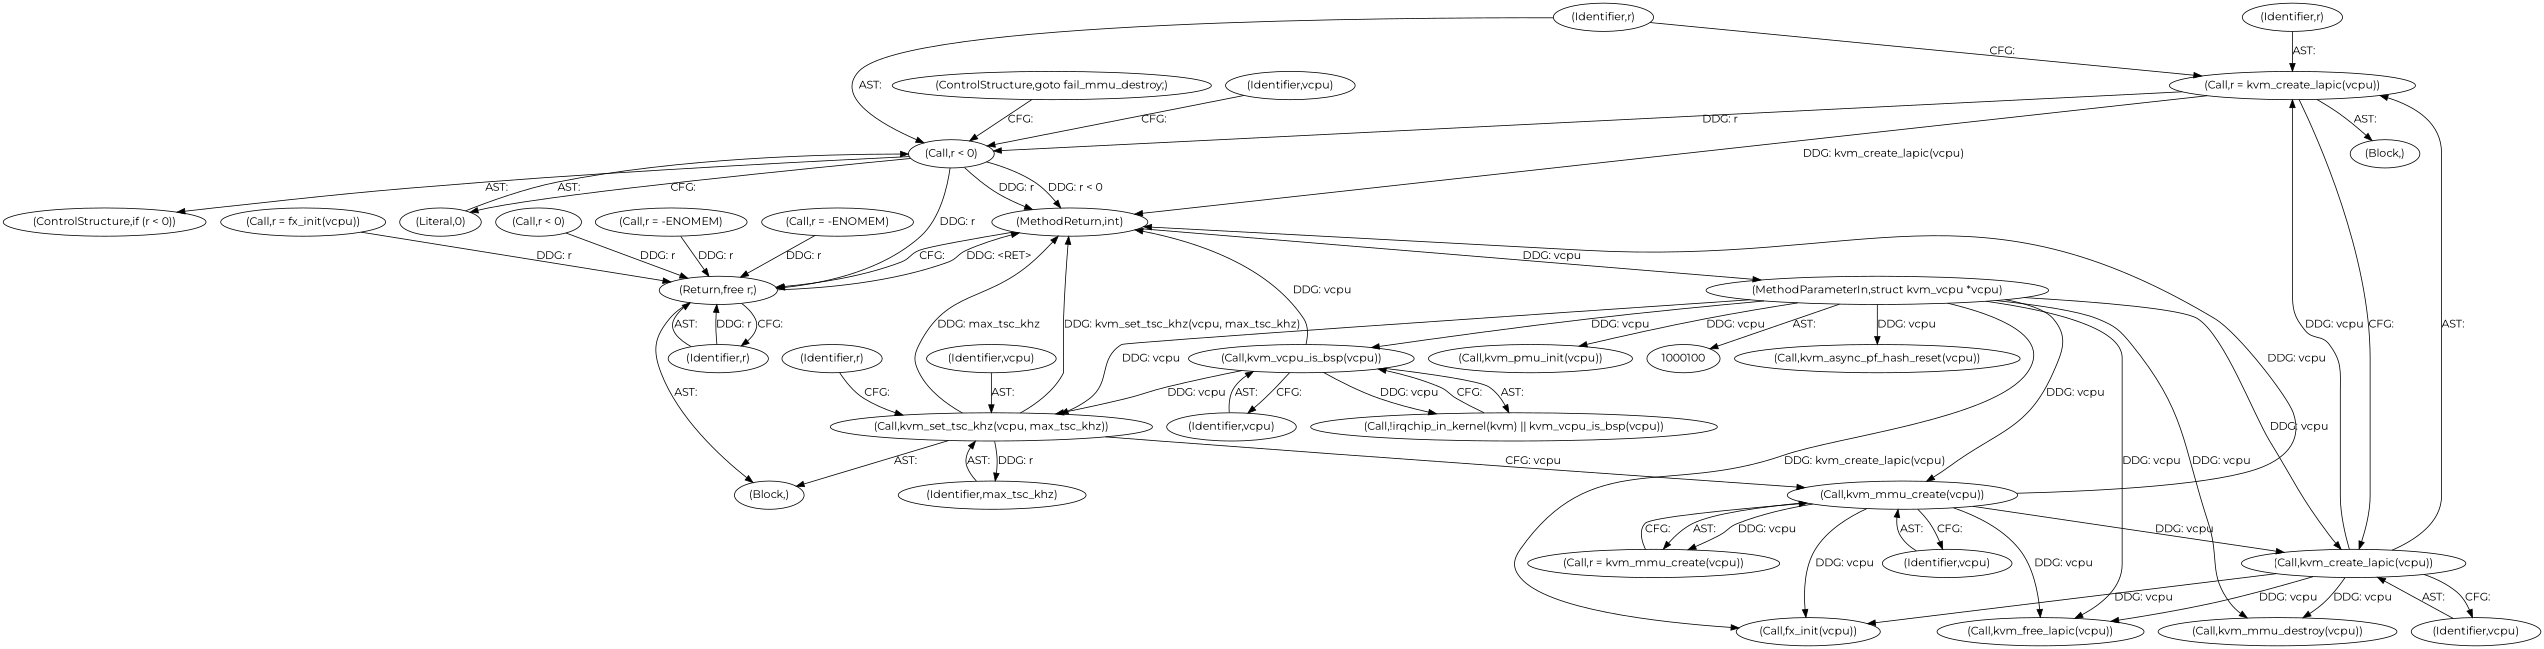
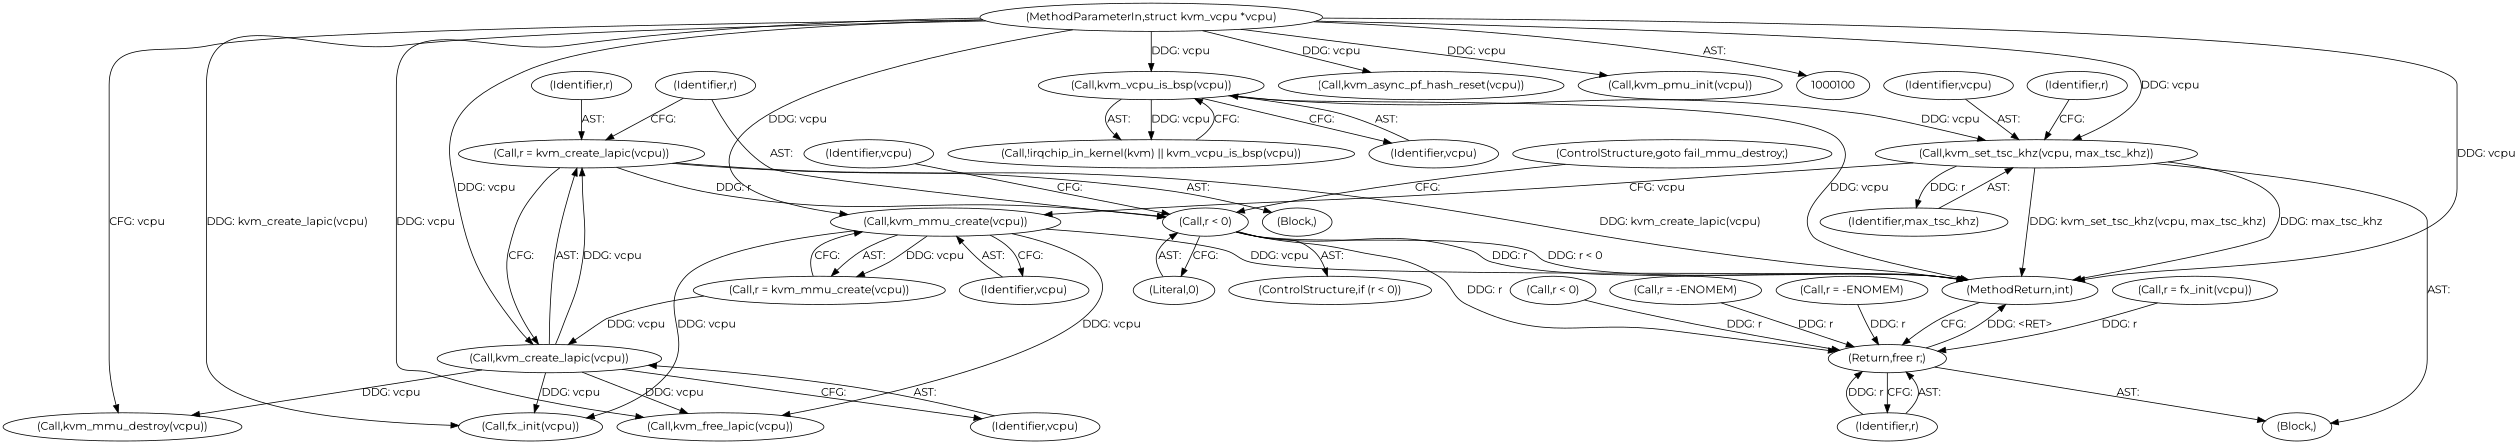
  digraph {
    fontname=Montserrat
    node [fontname=Montserrat]
    edge [fontname=Montserrat]
    n1 [label="(Call,r = kvm_create_lapic(vcpu))"]
    n2 [label="(Call,kvm_create_lapic(vcpu))"]
    n3 [label="(Call,r < 0)"]
    n4 [label="(MethodReturn,int)"]
    n5 [label="(Block,)"]
    n6 [label="(Call,fx_init(vcpu))"]
    n7 [label="(Identifier,vcpu)"]
    n8 [label="(Call,kvm_free_lapic(vcpu))"]
    n9 [label="(Call,kvm_mmu_destroy(vcpu))"]
    n10 [label="(Return,free r;)"]
    n11 [label="(Literal,0)"]
    n12 [label="(ControlStructure,if (r < 0))"]
    n13 [label="(Call,kvm_mmu_create(vcpu))"]
    n14 [label="(Call,r = kvm_mmu_create(vcpu))"]
    n15 [label="(Identifier,vcpu)"]
    n16 [label="(Call,kvm_set_tsc_khz(vcpu, max_tsc_khz))"]
    n17 [label="(Identifier,max_tsc_khz)"]
    n18 [label="(Block,)"]
    n19 [label="(Call,kvm_vcpu_is_bsp(vcpu))"]
    n20 [label="(Identifier,vcpu)"]
    n21 [label="(Call,!irqchip_in_kernel(kvm) || kvm_vcpu_is_bsp(vcpu))"]
    n22 [label="(MethodParameterIn,struct kvm_vcpu *vcpu)"]
    n23 [label="(Call,kvm_async_pf_hash_reset(vcpu))"]
    n24 [label="(Call,kvm_pmu_init(vcpu))"]
    1000100
    n26 [label="(Identifier,r)"]
    n27 [label="(Call,r = fx_init(vcpu))"]
    n28 [label="(Call,r < 0)"]
    n29 [label="(Identifier,vcpu)"]
    n30 [label="(Identifier,r)"]
    n31 [label="(Call,r = -ENOMEM)"]
    n32 [label="(Identifier,r)"]
    n33 [label="(ControlStructure,goto fail_mmu_destroy;)"]
    n34 [label="(Identifier,vcpu)"]
    n35 [label="(Call,r = -ENOMEM)"]
    n36 [label="(Identifier,r)"]
    n1 -> n2 [label="CFG: "]
    n1 -> n3 [label="DDG: r"]
    n1 -> n4 [label="DDG: kvm_create_lapic(vcpu)"]
    n1 -> n5 [label="AST: "]
    n2 -> n1 [label="AST: "]
    n2 -> n1 [label="DDG: vcpu"]
    n2 -> n6 [label="DDG: vcpu"]
    n2 -> n7 [label="CFG: "]
    n2 -> n8 [label="DDG: vcpu"]
    n2 -> n9 [label="DDG: vcpu"]
    n3 -> n4 [label="DDG: r"]
    n3 -> n4 [label="DDG: r < 0"]
    n3 -> n10 [label="DDG: r"]
    n3 -> n11 [label="CFG: "]
    n3 -> n12 [label="AST: "]
    n4 -> n10 [label="CFG: "]
    n7 -> n2 [label="AST: "]
    n10 -> n4 [label="DDG: <RET>"]
    n10 -> n18 [label="AST: "]
    n10 -> n26 [label="CFG: "]
    n11 -> n3 [label="AST: "]
-   n13 -> n2 [label="DDG: vcpu"]
+   n14 -> n2 [label="DDG: vcpu"]
    n13 -> n4 [label="DDG: vcpu"]
    n13 -> n6 [label="DDG: vcpu"]
    n13 -> n8 [label="DDG: vcpu"]
    n13 -> n14 [label="AST: "]
    n13 -> n14 [label="DDG: vcpu"]
    n13 -> n15 [label="CFG: "]
    n14 -> n13 [label="CFG: "]
    n15 -> n13 [label="AST: "]
    n16 -> n4 [label="DDG: kvm_set_tsc_khz(vcpu, max_tsc_khz)"]
    n16 -> n4 [label="DDG: max_tsc_khz"]
    n16 -> n13 [label="CFG: vcpu"]
    n16 -> n17 [label="DDG: r"]
    n16 -> n18 [label="AST: "]
    n17 -> n16 [label="AST: "]
    n19 -> n4 [label="DDG: vcpu"]
    n19 -> n16 [label="DDG: vcpu"]
    n19 -> n20 [label="CFG: "]
    n19 -> n21 [label="AST: "]
    n19 -> n21 [label="DDG: vcpu"]
    n20 -> n19 [label="AST: "]
    n21 -> n19 [label="CFG: "]
    n22 -> n2 [label="DDG: vcpu"]
-   n4 -> n22 [label="DDG: vcpu"]
+   n22 -> n4 [label="DDG: vcpu"]
    n22 -> n6 [label="DDG: kvm_create_lapic(vcpu)"]
    n22 -> n8 [label="DDG: vcpu"]
-   n22 -> n9 [label="DDG: vcpu"]
+   n22 -> n9 [label="CFG: vcpu"]
    n22 -> n13 [label="DDG: vcpu"]
    n22 -> n16 [label="DDG: vcpu"]
    n22 -> n19 [label="DDG: vcpu"]
    n22 -> n23 [label="DDG: vcpu"]
    n22 -> n24 [label="DDG: vcpu"]
    n22 -> 1000100 [label="AST: "]
    n26 -> n10 [label="AST: "]
    n26 -> n10 [label="DDG: r"]
    n27 -> n10 [label="DDG: r"]
    n28 -> n10 [label="DDG: r"]
    n29 -> n16 [label="AST: "]
    n30 -> n16 [label="CFG: "]
    n31 -> n10 [label="DDG: r"]
    n32 -> n1 [label="AST: "]
    n33 -> n3 [label="CFG: "]
    n34 -> n3 [label="CFG: "]
    n35 -> n10 [label="DDG: r"]
    n36 -> n1 [label="CFG: "]
    n36 -> n3 [label="AST: "]
  }
